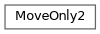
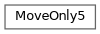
  digraph {
    rankdir=TB
-   n1 [color=grey40 fillcolor=white fontname=Helvetica fontsize=10 height=0.2 label=MoveOnly2 shape=box style=filled width=0.4]
+   n1 [color=grey40 fillcolor=white fontname=Helvetica fontsize=10 height=0.2 label=MoveOnly5 shape=box style=filled width=0.4]
  }
